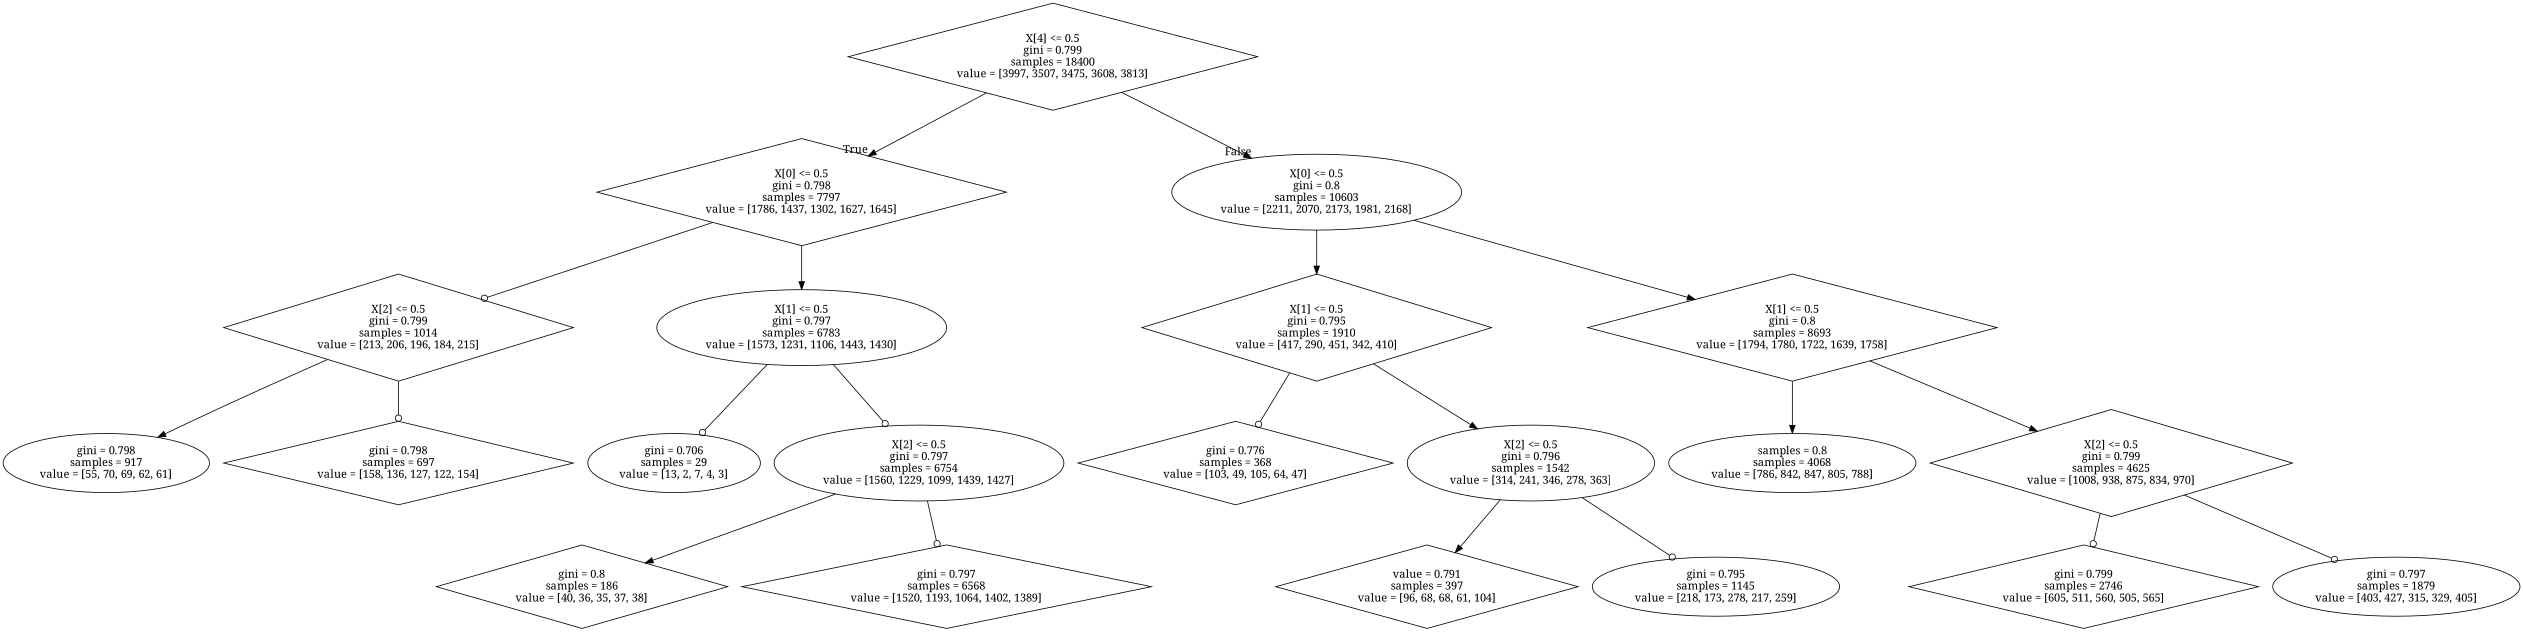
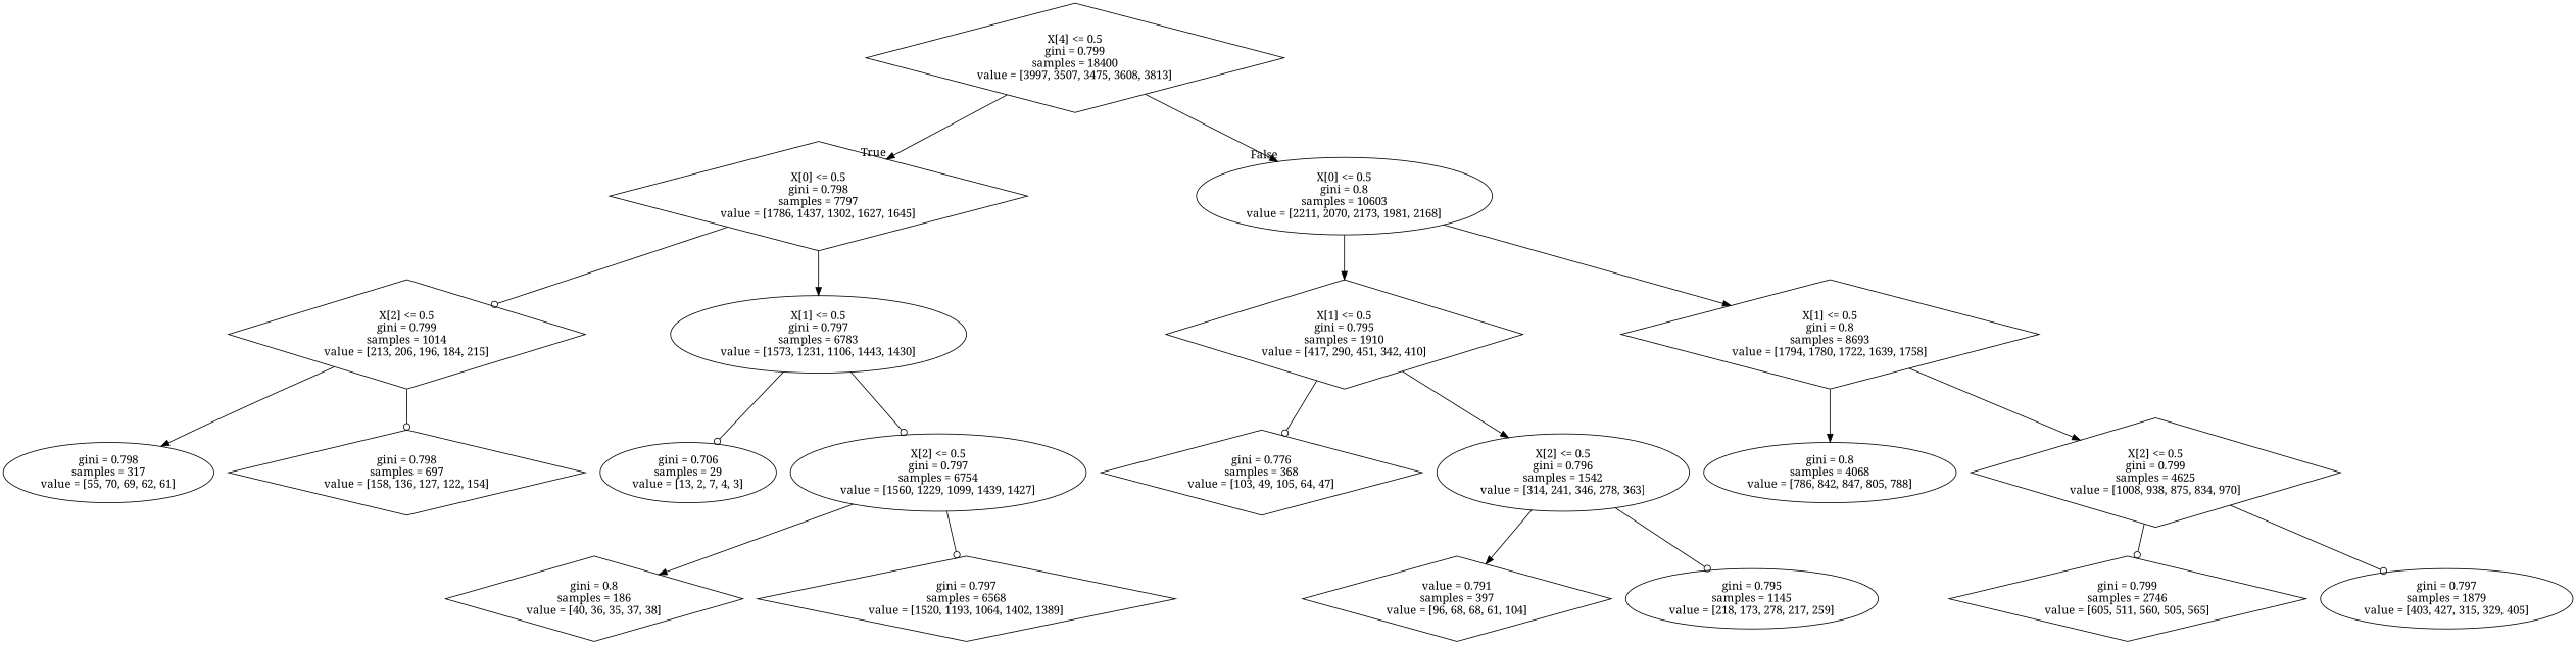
  digraph {
    fontname="Noto Serif"
    node [fontname="Noto Serif" shape=diamond]
    edge [arrowhead=normal fontname="Noto Serif"]
    n1 [label="X[4] <= 0.5\ngini = 0.799\nsamples = 18400\nvalue = [3997, 3507, 3475, 3608, 3813]"]
    n2 [label="X[0] <= 0.5\ngini = 0.798\nsamples = 7797\nvalue = [1786, 1437, 1302, 1627, 1645]"]
    n3 [label="X[0] <= 0.5\ngini = 0.8\nsamples = 10603\nvalue = [2211, 2070, 2173, 1981, 2168]" shape=ellipse]
    n4 [label="X[2] <= 0.5\ngini = 0.799\nsamples = 1014\nvalue = [213, 206, 196, 184, 215]"]
    n5 [label="X[1] <= 0.5\ngini = 0.797\nsamples = 6783\nvalue = [1573, 1231, 1106, 1443, 1430]" shape=ellipse]
    n6 [label="X[1] <= 0.5\ngini = 0.795\nsamples = 1910\nvalue = [417, 290, 451, 342, 410]"]
    n7 [label="X[1] <= 0.5\ngini = 0.8\nsamples = 8693\nvalue = [1794, 1780, 1722, 1639, 1758]"]
-   n8 [label="gini = 0.798\nsamples = 917\nvalue = [55, 70, 69, 62, 61]" shape=ellipse]
+   n8 [label="gini = 0.798\nsamples = 317\nvalue = [55, 70, 69, 62, 61]" shape=ellipse]
    n9 [label="gini = 0.798\nsamples = 697\nvalue = [158, 136, 127, 122, 154]"]
    n10 [label="gini = 0.706\nsamples = 29\nvalue = [13, 2, 7, 4, 3]" shape=ellipse]
    n11 [label="X[2] <= 0.5\ngini = 0.797\nsamples = 6754\nvalue = [1560, 1229, 1099, 1439, 1427]" shape=ellipse]
    n12 [label="gini = 0.8\nsamples = 186\nvalue = [40, 36, 35, 37, 38]"]
    n13 [label="gini = 0.797\nsamples = 6568\nvalue = [1520, 1193, 1064, 1402, 1389]"]
    n14 [label="gini = 0.776\nsamples = 368\nvalue = [103, 49, 105, 64, 47]"]
    n15 [label="X[2] <= 0.5\ngini = 0.796\nsamples = 1542\nvalue = [314, 241, 346, 278, 363]" shape=ellipse]
-   n16 [label="samples = 0.8\nsamples = 4068\nvalue = [786, 842, 847, 805, 788]" shape=ellipse]
+   n16 [label="gini = 0.8\nsamples = 4068\nvalue = [786, 842, 847, 805, 788]" shape=ellipse]
    n17 [label="X[2] <= 0.5\ngini = 0.799\nsamples = 4625\nvalue = [1008, 938, 875, 834, 970]"]
    n18 [label="value = 0.791\nsamples = 397\nvalue = [96, 68, 68, 61, 104]"]
    n19 [label="gini = 0.795\nsamples = 1145\nvalue = [218, 173, 278, 217, 259]" shape=ellipse]
    n20 [label="gini = 0.799\nsamples = 2746\nvalue = [605, 511, 560, 505, 565]"]
    n21 [label="gini = 0.797\nsamples = 1879\nvalue = [403, 427, 315, 329, 405]" shape=ellipse]
    n1 -> n2 [headlabel=True labelangle=45 labeldistance=2.5]
    n1 -> n3 [headlabel=False labelangle=-45 labeldistance=2.5]
    n2 -> n4 [arrowhead=odot]
    n2 -> n5
    n3 -> n6
    n3 -> n7
    n4 -> n8
    n4 -> n9 [arrowhead=odot]
    n5 -> n10 [arrowhead=odot]
    n5 -> n11 [arrowhead=odot]
    n6 -> n14 [arrowhead=odot]
    n6 -> n15
    n7 -> n16
    n7 -> n17
    n11 -> n12
    n11 -> n13 [arrowhead=odot]
    n15 -> n18
    n15 -> n19 [arrowhead=odot]
    n17 -> n20 [arrowhead=odot]
    n17 -> n21 [arrowhead=odot]
  }
